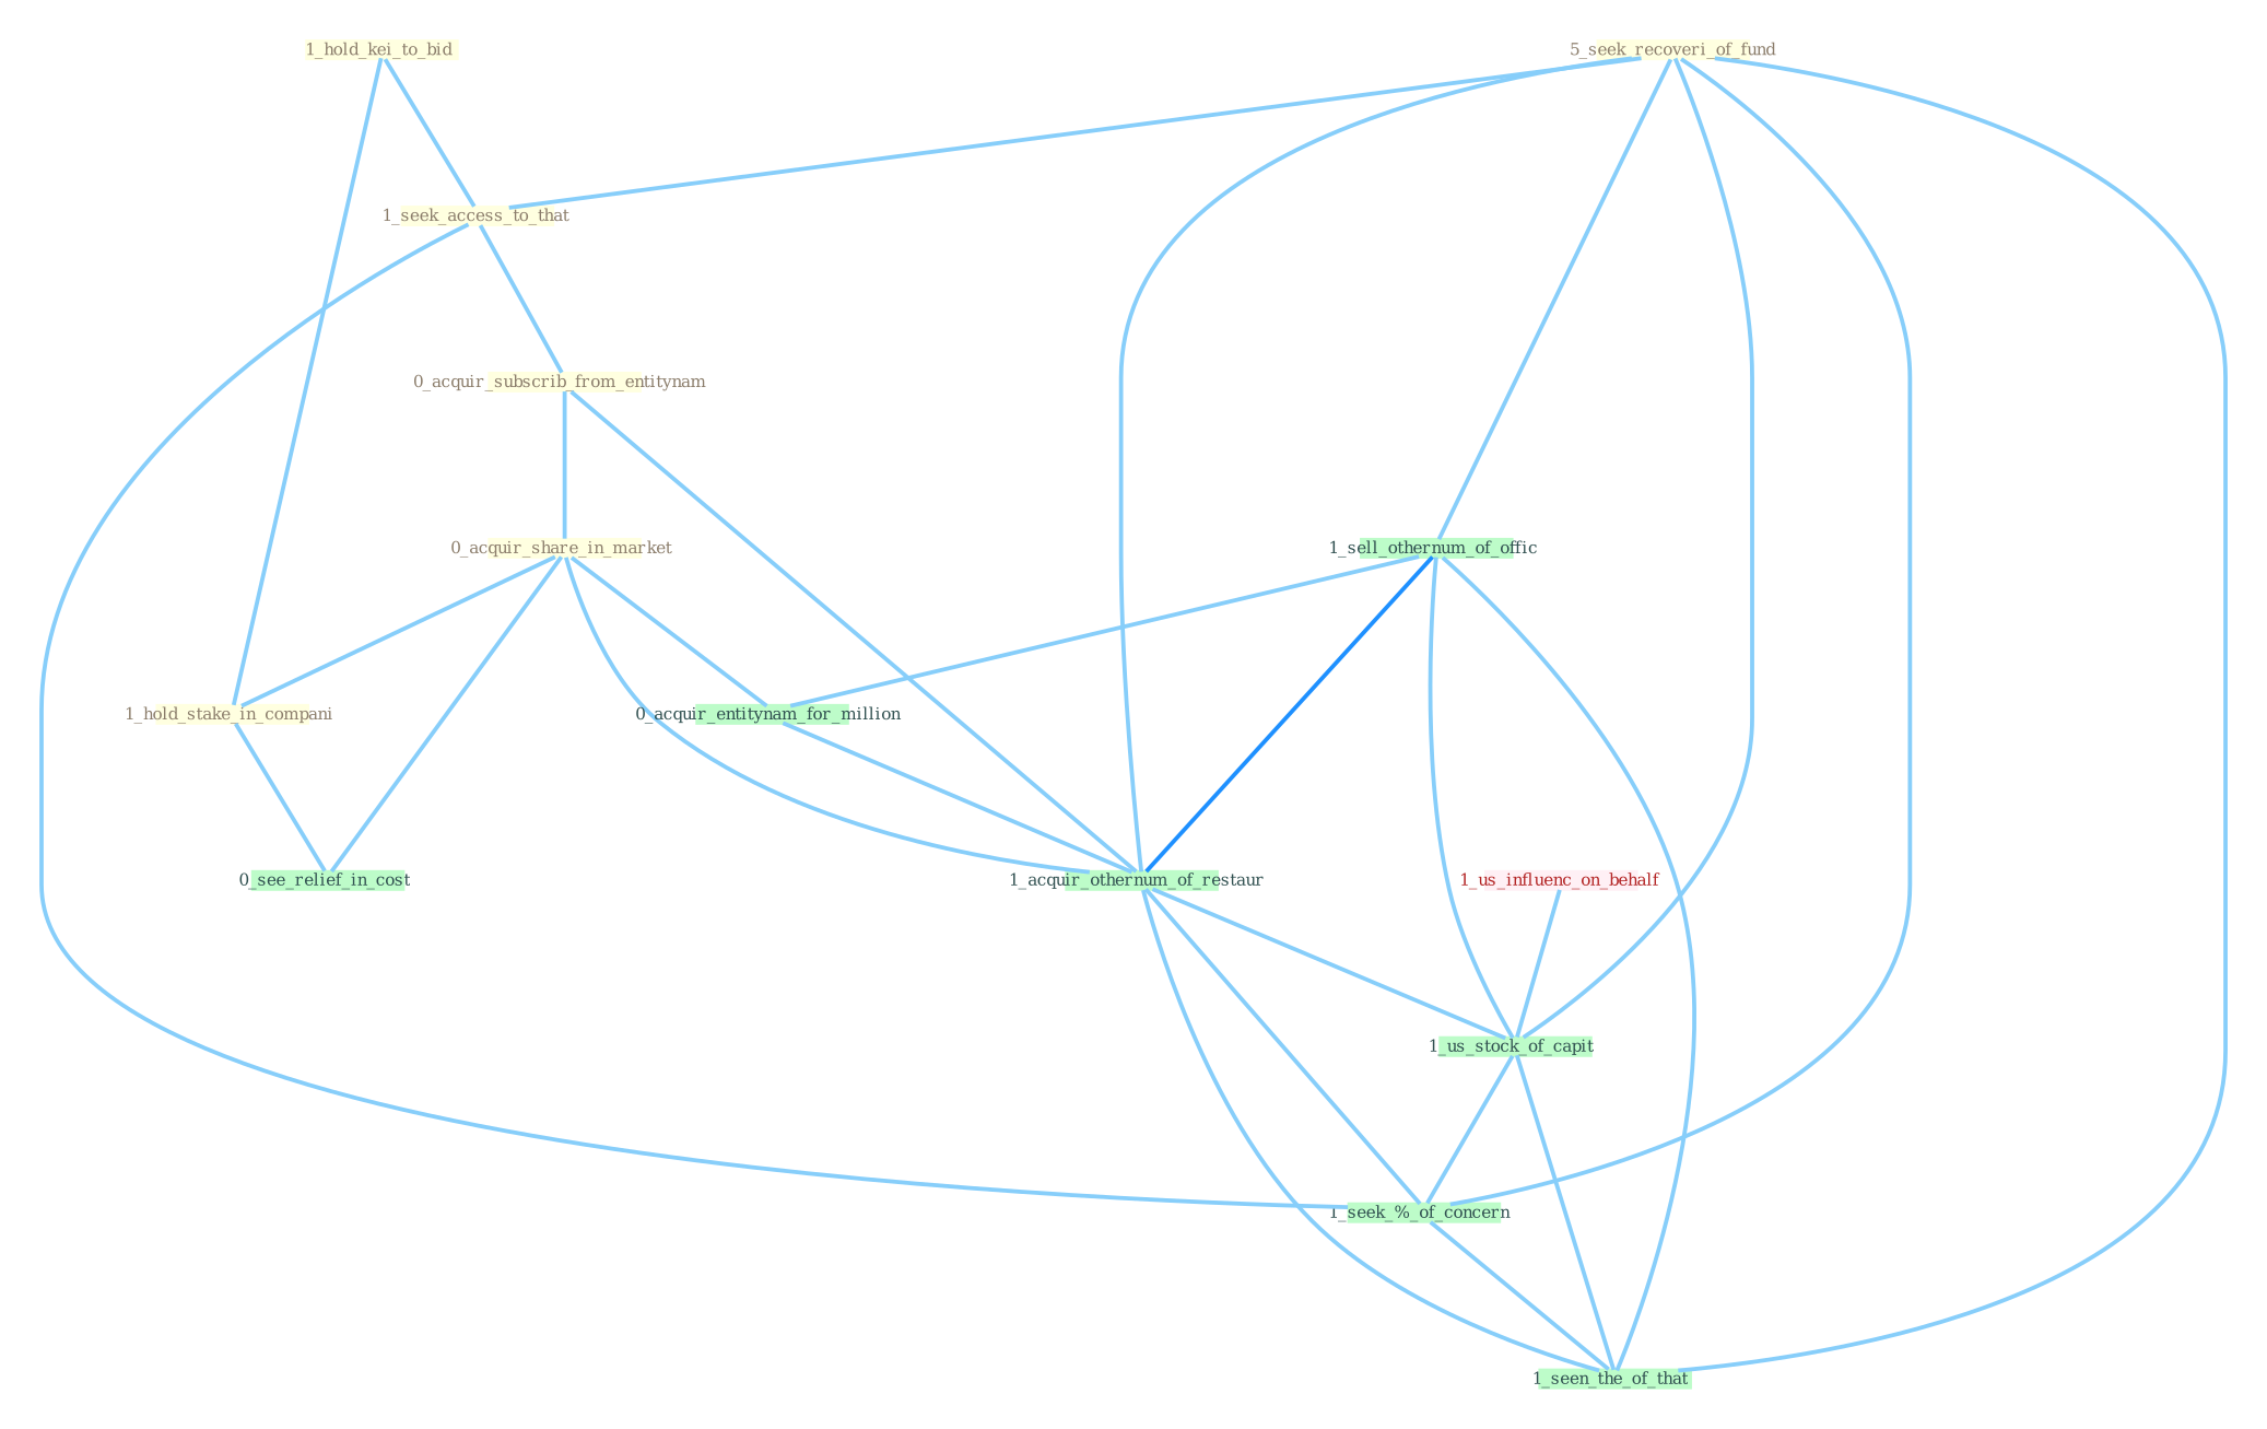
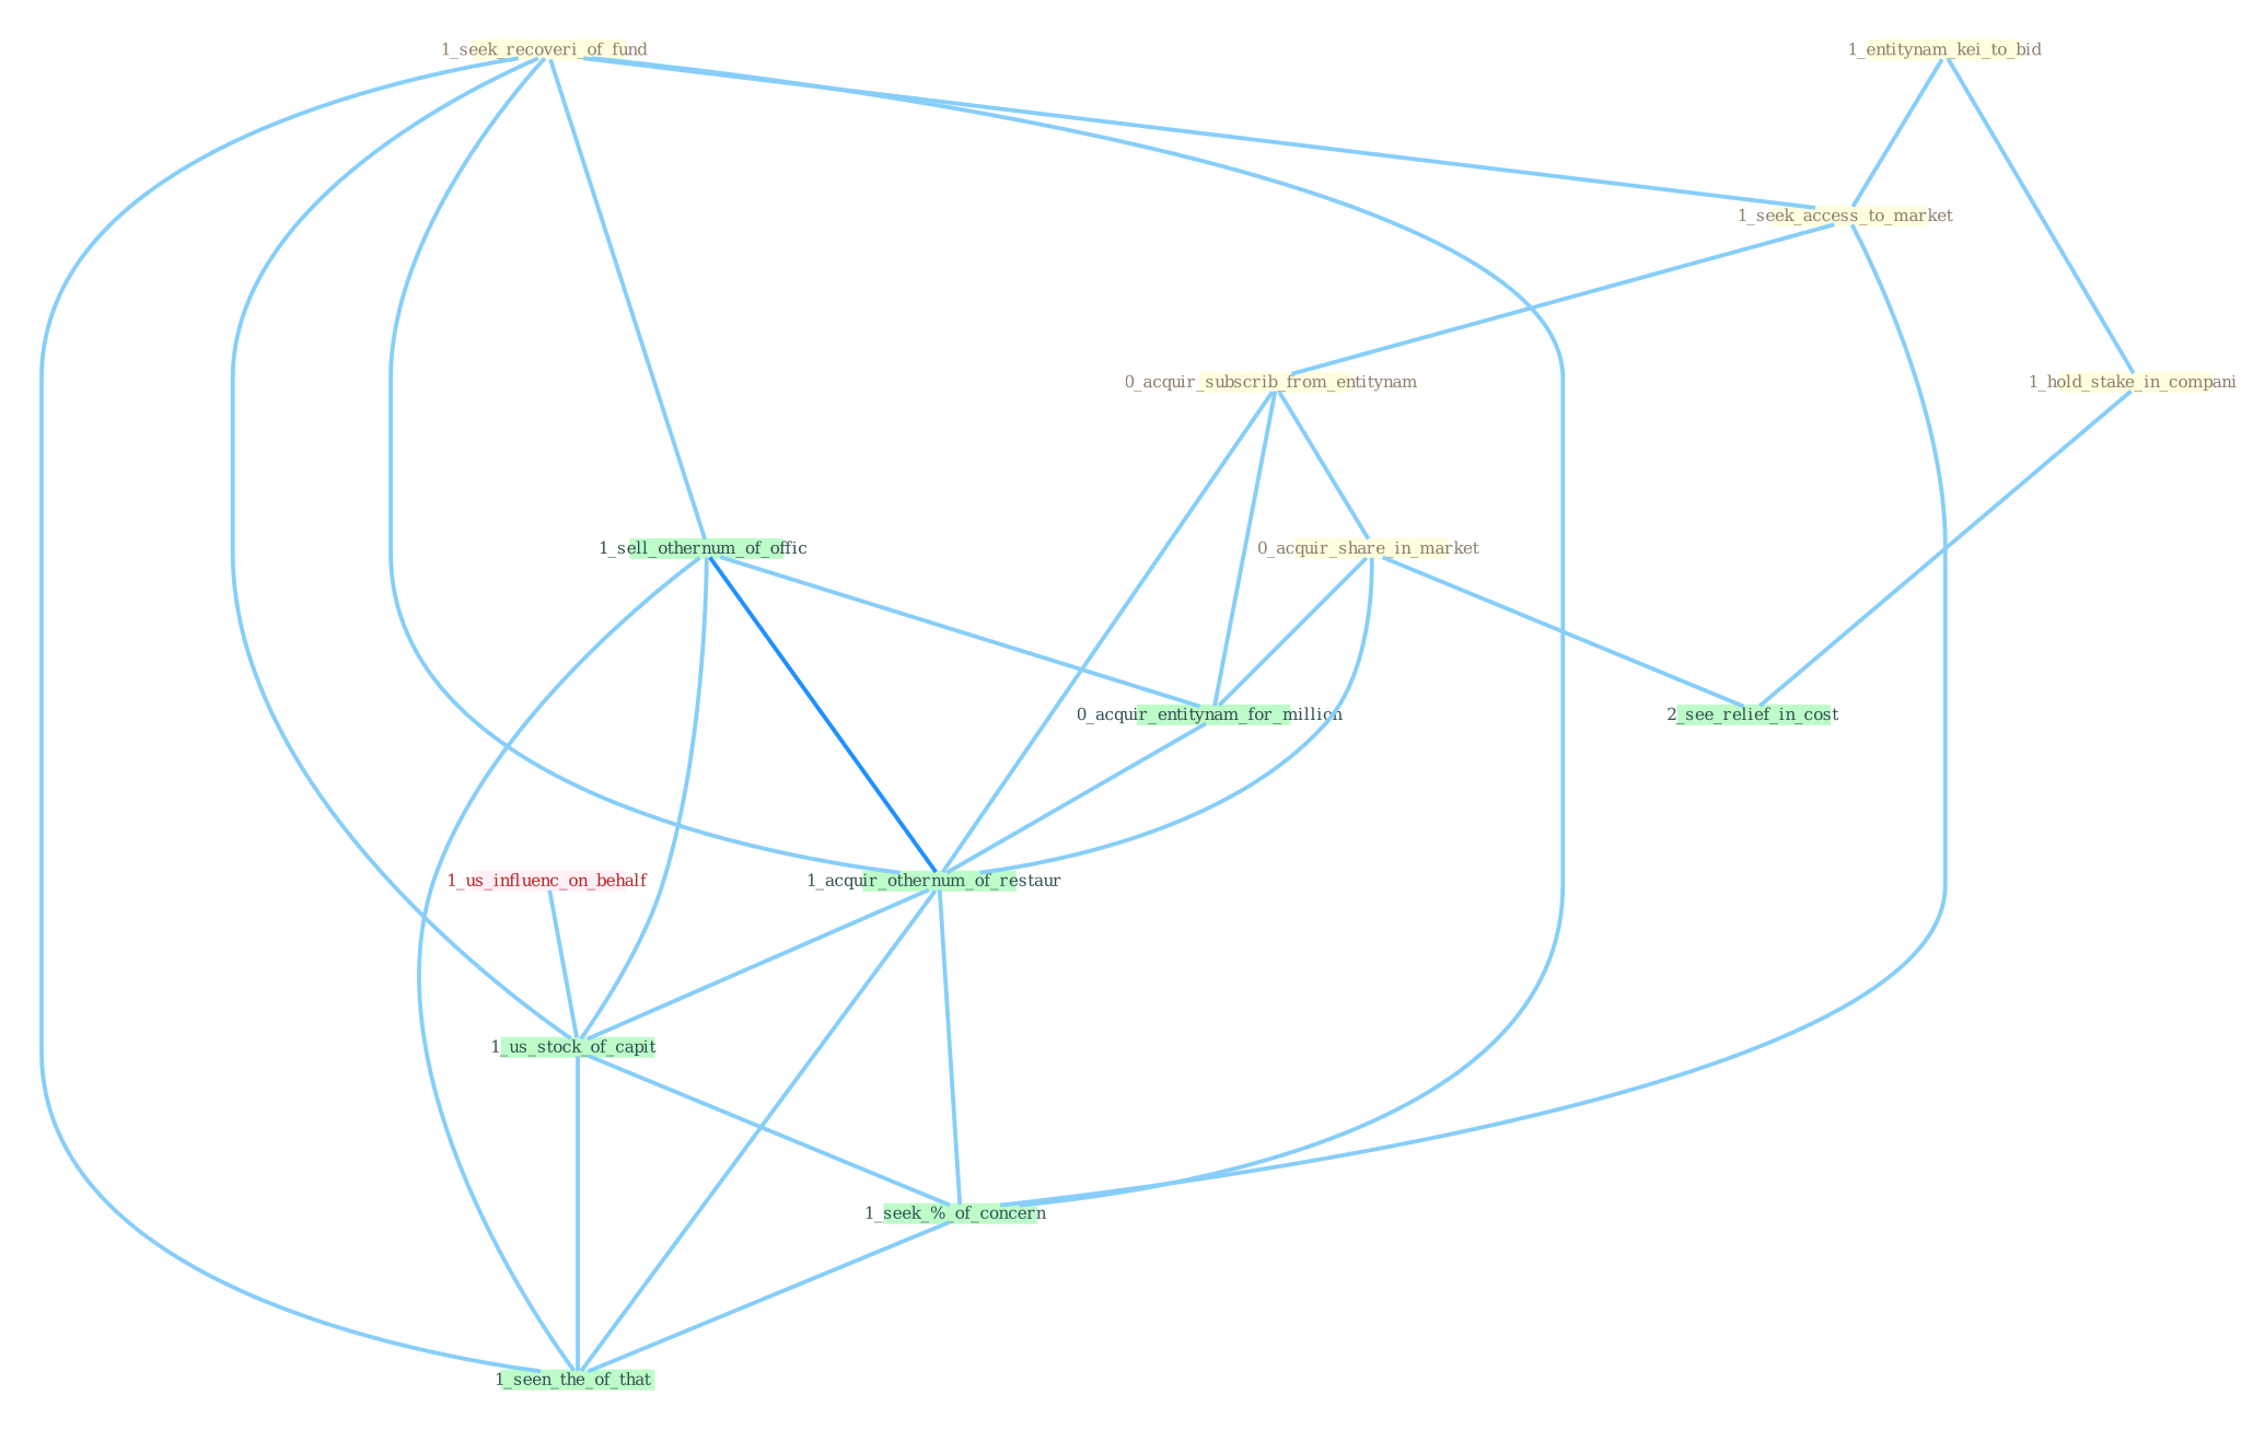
  graph {
    node [color="#BDFCC9" fixedsize=true fontcolor="#2f4f4f" fontsize=4 shape=polygon style=filled]
    edge [color="#87cefa" w=1]
-   "1_seek_recoveri_of_fund " [color="#ffffe0" fontcolor="#8b7d6b" height=.06 width=.5 label="5_seek_recoveri_of_fund"]
-   "1_hold_kei_to_bid " [color="#ffffe0" fontcolor="#8b7d6b" height=.06 width=.5]
+   "1_seek_recoveri_of_fund " [color="#ffffe0" fontcolor="#8b7d6b" height=.06 width=.5]
+   "1_hold_kei_to_bid " [color="#ffffe0" fontcolor="#8b7d6b" height=.06 width=.5 label="1_entitynam_kei_to_bid"]
    "0_acquir_subscrib_from_entitynam " [color="#ffffe0" fontcolor="#8b7d6b" height=.06 width=.5]
-   "1_seek_access_to_market " [color="#ffffe0" fontcolor="#8b7d6b" height=.06 width=.5 label="1_seek_access_to_that"]
+   "1_seek_access_to_market " [color="#ffffe0" fontcolor="#8b7d6b" height=.06 width=.5]
    "0_acquir_share_in_market " [color="#ffffe0" fontcolor="#8b7d6b" height=.06 width=.5]
    "1_hold_stake_in_compani " [color="#ffffe0" fontcolor="#8b7d6b" height=.06 width=.5]
    n7 [color="#fff0f5" fontcolor="#b22222" height=.06 label="1_us_influenc_on_behalf" width=.5]
    "1_sell_othernum_of_offic " [height=.06 width=.5]
    "1_acquir_othernum_of_restaur " [height=.06 width=.5]
    "1_us_stock_of_capit " [height=.06 width=.5]
    "1_seek_%_of_concern " [height=.06 width=.5]
    "1_seen_the_of_that " [height=.06 width=.5]
    "0_acquir_entitynam_for_million " [height=.06 width=.5]
-   "0_see_relief_in_cost " [height=.06 width=.5]
+   "0_see_relief_in_cost " [height=.06 width=.5 label="2_see_relief_in_cost"]
    subgraph sub_1 {
      "1_seek_recoveri_of_fund "
      "1_hold_kei_to_bid "
      "0_acquir_subscrib_from_entitynam "
      "1_seek_access_to_market "
      "0_acquir_share_in_market "
      "1_hold_stake_in_compani "
    }
    subgraph sub_2 {
      n7
    }
    "1_seek_recoveri_of_fund " -- "1_seek_access_to_market "
    "1_seek_recoveri_of_fund " -- "1_sell_othernum_of_offic "
    "1_seek_recoveri_of_fund " -- "1_acquir_othernum_of_restaur "
    "1_seek_recoveri_of_fund " -- "1_us_stock_of_capit "
    "1_seek_recoveri_of_fund " -- "1_seek_%_of_concern " [w=2]
    "1_seek_recoveri_of_fund " -- "1_seen_the_of_that "
    "1_hold_kei_to_bid " -- "1_seek_access_to_market "
    "1_hold_kei_to_bid " -- "1_hold_stake_in_compani "
    "0_acquir_subscrib_from_entitynam " -- "0_acquir_share_in_market "
    "0_acquir_subscrib_from_entitynam " -- "1_acquir_othernum_of_restaur "
+   "0_acquir_subscrib_from_entitynam " -- "0_acquir_entitynam_for_million "
    "1_seek_access_to_market " -- "0_acquir_subscrib_from_entitynam "
    "1_seek_access_to_market " -- "1_seek_%_of_concern "
-   "0_acquir_share_in_market " -- "1_hold_stake_in_compani "
    "0_acquir_share_in_market " -- "1_acquir_othernum_of_restaur "
    "0_acquir_share_in_market " -- "0_acquir_entitynam_for_million "
    "0_acquir_share_in_market " -- "0_see_relief_in_cost "
    "1_hold_stake_in_compani " -- "0_see_relief_in_cost "
    n7 -- "1_us_stock_of_capit "
    "1_sell_othernum_of_offic " -- "1_acquir_othernum_of_restaur " [color="#1e90ff" w=2]
    "1_sell_othernum_of_offic " -- "1_us_stock_of_capit "
    "1_sell_othernum_of_offic " -- "1_seen_the_of_that "
    "1_sell_othernum_of_offic " -- "0_acquir_entitynam_for_million "
    "1_acquir_othernum_of_restaur " -- "1_us_stock_of_capit "
    "1_acquir_othernum_of_restaur " -- "1_seek_%_of_concern "
    "1_acquir_othernum_of_restaur " -- "1_seen_the_of_that "
    "1_us_stock_of_capit " -- "1_seek_%_of_concern "
    "1_us_stock_of_capit " -- "1_seen_the_of_that "
    "1_seek_%_of_concern " -- "1_seen_the_of_that "
    "0_acquir_entitynam_for_million " -- "1_acquir_othernum_of_restaur "
  }
